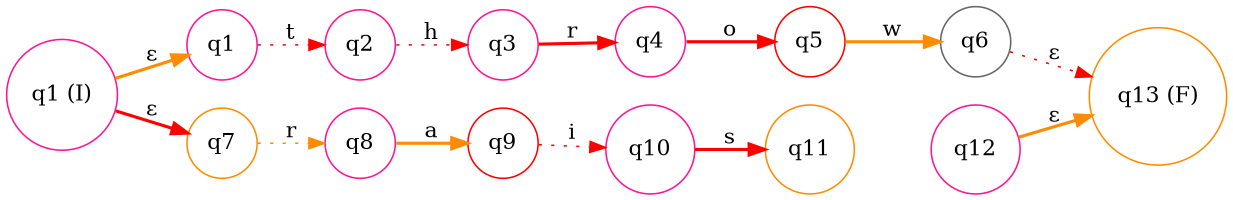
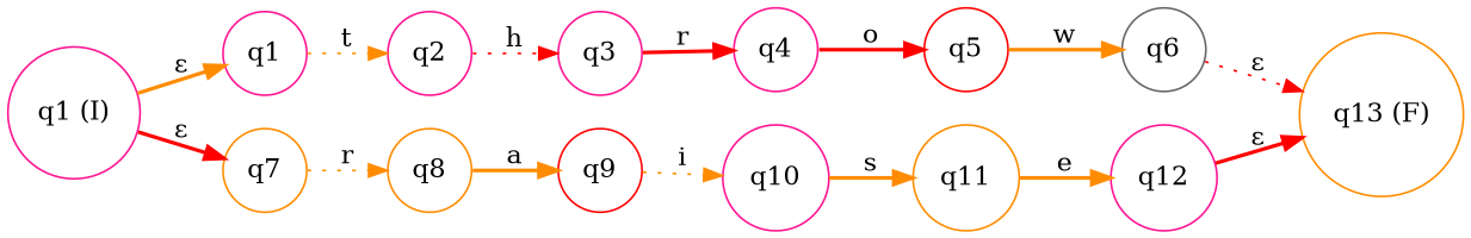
  digraph {
    rankdir=LR
    node [color=deeppink shape=circle]
    edge [color=darkorange style=bold]
    n1 [label="q1 (I)"]
    n2 [label=q1]
    n3 [color=darkorange label=q7]
    n4 [label=q2]
-   n5 [label=q8]
+   n5 [color=darkorange label=q8]
    n6 [label=q3]
    n7 [label=q4]
    n8 [color=red label=q5]
    n9 [color=gray40 label=q6]
    n10 [color=darkorange label="q13 (F)"]
    n11 [color=red label=q9]
    n12 [label=q10]
    n13 [color=darkorange label=q11]
    n14 [label=q12]
    n1 -> n2 [label="ε"]
    n1 -> n3 [color=red label="ε"]
-   n2 -> n4 [color=red label=t style=dotted]
+   n2 -> n4 [label=t style=dotted]
    n3 -> n5 [label=r style=dotted]
    n4 -> n6 [color=red label=h style=dotted]
    n5 -> n11 [label=a]
    n6 -> n7 [color=red label=r]
    n7 -> n8 [color=red label=o]
    n8 -> n9 [label=w]
    n9 -> n10 [color=red label="ε" style=dotted]
-   n11 -> n12 [color=red label=i style=dotted]
-   n12 -> n13 [color=red label=s]
-   n14 -> n10 [label="ε"]
+   n11 -> n12 [label=i style=dotted]
+   n12 -> n13 [label=s]
+   n13 -> n14 [label=e]
+   n14 -> n10 [color=red label="ε"]
  }
